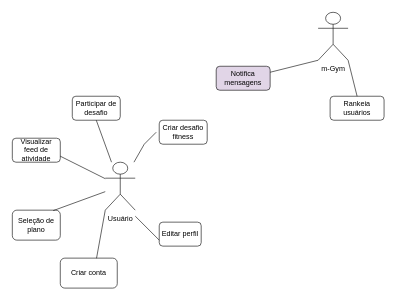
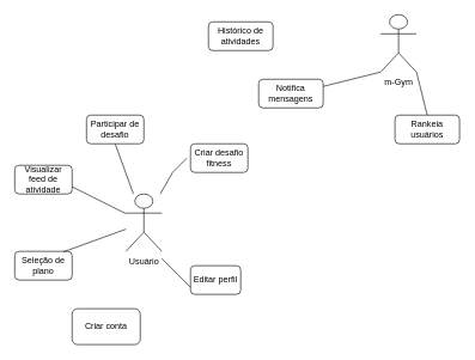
  <mxCell id="0" />
  <mxCell id="1" parent="0" />
  <mxCell id="2" value="Usuário" style="shape=umlActor;verticalLabelPosition=bottom;verticalAlign=top;html=1;outlineConnect=0;" vertex="1" parent="1"><mxGeometry x="175" y="270" width="50" height="80" as="geometry" /></mxCell>
- <mxCell id="3" value="" style="endArrow=none;html=1;rounded=0;entryX=0;entryY=1;entryDx=0;entryDy=0;entryPerimeter=0;exitX=0.634;exitY=0.028;exitDx=0;exitDy=0;exitPerimeter=0;" edge="1" parent="1" target="2" source="4"><mxGeometry width="50" height="50" relative="1" as="geometry"><mxPoint x="195" y="430" as="sourcePoint" /><mxPoint x="285" y="370" as="targetPoint" /></mxGeometry></mxCell>
  <mxCell id="4" value="Criar conta" style="rounded=1;whiteSpace=wrap;html=1;" vertex="1" parent="1"><mxGeometry x="100" y="430" width="95" height="50" as="geometry" /></mxCell>
  <mxCell id="5" value="Editar perfil" style="rounded=1;whiteSpace=wrap;html=1;" vertex="1" parent="1"><mxGeometry x="265" y="370" width="70" height="40" as="geometry" /></mxCell>
  <mxCell id="6" value="" style="endArrow=none;html=1;rounded=0;exitX=0;exitY=0.75;exitDx=0;exitDy=0;" edge="1" parent="1" source="5"><mxGeometry width="50" height="50" relative="1" as="geometry"><mxPoint x="205" y="440" as="sourcePoint" /><mxPoint x="225" y="360" as="targetPoint" /></mxGeometry></mxCell>
  <mxCell id="7" value="Criar desafio fitness" style="rounded=1;whiteSpace=wrap;html=1;" vertex="1" parent="1"><mxGeometry x="265" y="200" width="80" height="40" as="geometry" /></mxCell>
  <mxCell id="8" value="" style="endArrow=none;html=1;rounded=0;" edge="1" parent="1" target="2"><mxGeometry width="50" height="50" relative="1" as="geometry"><mxPoint x="260" y="220" as="sourcePoint" /><mxPoint x="245" y="330" as="targetPoint" /><Array as="points"><mxPoint x="240" y="240" /></Array></mxGeometry></mxCell>
  <mxCell id="9" value="Participar de desafio" style="rounded=1;whiteSpace=wrap;html=1;" vertex="1" parent="1"><mxGeometry x="120" y="160" width="80" height="40" as="geometry" /></mxCell>
  <mxCell id="10" value="" style="endArrow=none;html=1;rounded=0;exitX=0.5;exitY=1;exitDx=0;exitDy=0;" edge="1" parent="1" source="9" target="2"><mxGeometry width="50" height="50" relative="1" as="geometry"><mxPoint x="295" y="320" as="sourcePoint" /><mxPoint x="245" y="330" as="targetPoint" /></mxGeometry></mxCell>
  <mxCell id="11" value="Visualizar feed de atividade" style="rounded=1;whiteSpace=wrap;html=1;" vertex="1" parent="1"><mxGeometry x="20" y="230" width="80" height="40" as="geometry" /></mxCell>
  <mxCell id="12" value="" style="endArrow=none;html=1;rounded=0;exitX=1;exitY=0.75;exitDx=0;exitDy=0;" edge="1" parent="1" source="11" target="2"><mxGeometry width="50" height="50" relative="1" as="geometry"><mxPoint x="170" y="210" as="sourcePoint" /><mxPoint x="195" y="280" as="targetPoint" /></mxGeometry></mxCell>
+ <mxCell id="13" value="Histórico de atividades" style="rounded=1;whiteSpace=wrap;html=1;" vertex="1" parent="1"><mxGeometry x="290" y="30" width="90" height="40" as="geometry" /></mxCell>
  <mxCell id="14" value="m-Gym" style="shape=umlActor;verticalLabelPosition=bottom;verticalAlign=top;html=1;outlineConnect=0;" vertex="1" parent="1"><mxGeometry x="530" y="20" width="50" height="80" as="geometry" /></mxCell>
- <mxCell id="15" value="Notifica mensagens" style="rounded=1;whiteSpace=wrap;html=1;fillColor=#e1d5e7;" vertex="1" parent="1"><mxGeometry x="360" y="110" width="90" height="40" as="geometry" /></mxCell>
+ <mxCell id="15" value="Notifica mensagens" style="rounded=1;whiteSpace=wrap;html=1;" vertex="1" parent="1"><mxGeometry x="360" y="110" width="90" height="40" as="geometry" /></mxCell>
  <mxCell id="16" value="" style="endArrow=none;html=1;rounded=0;entryX=0;entryY=1;entryDx=0;entryDy=0;entryPerimeter=0;exitX=1;exitY=0.25;exitDx=0;exitDy=0;" edge="1" parent="1" source="15" target="14"><mxGeometry width="50" height="50" relative="1" as="geometry"><mxPoint x="480" y="280" as="sourcePoint" /><mxPoint x="530" y="240" as="targetPoint" /></mxGeometry></mxCell>
  <mxCell id="17" value="Rankeia usuários" style="rounded=1;whiteSpace=wrap;html=1;" vertex="1" parent="1"><mxGeometry x="550" y="160" width="90" height="40" as="geometry" /></mxCell>
  <mxCell id="18" value="" style="endArrow=none;html=1;rounded=0;exitX=0.5;exitY=0;exitDx=0;exitDy=0;entryX=1;entryY=1;entryDx=0;entryDy=0;entryPerimeter=0;" edge="1" parent="1" source="17" target="14"><mxGeometry width="50" height="50" relative="1" as="geometry"><mxPoint x="480" y="290" as="sourcePoint" /><mxPoint x="530" y="240" as="targetPoint" /></mxGeometry></mxCell>
- <mxCell id="19" value="Seleção de plano" style="rounded=1;whiteSpace=wrap;html=1;" vertex="1" parent="1"><mxGeometry x="20" y="350" width="80" height="50" as="geometry" /></mxCell>
+ <mxCell id="19" value="Seleção de plano" style="rounded=1;whiteSpace=wrap;html=1;" vertex="1" parent="1"><mxGeometry x="20" y="350" width="80" height="40" as="geometry" /></mxCell>
  <mxCell id="20" value="" style="endArrow=none;html=1;rounded=0;exitX=0.853;exitY=0.015;exitDx=0;exitDy=0;exitPerimeter=0;" edge="1" parent="1" source="19" target="2"><mxGeometry width="50" height="50" relative="1" as="geometry"><mxPoint x="480" y="290" as="sourcePoint" /><mxPoint x="530" y="240" as="targetPoint" /></mxGeometry></mxCell>
